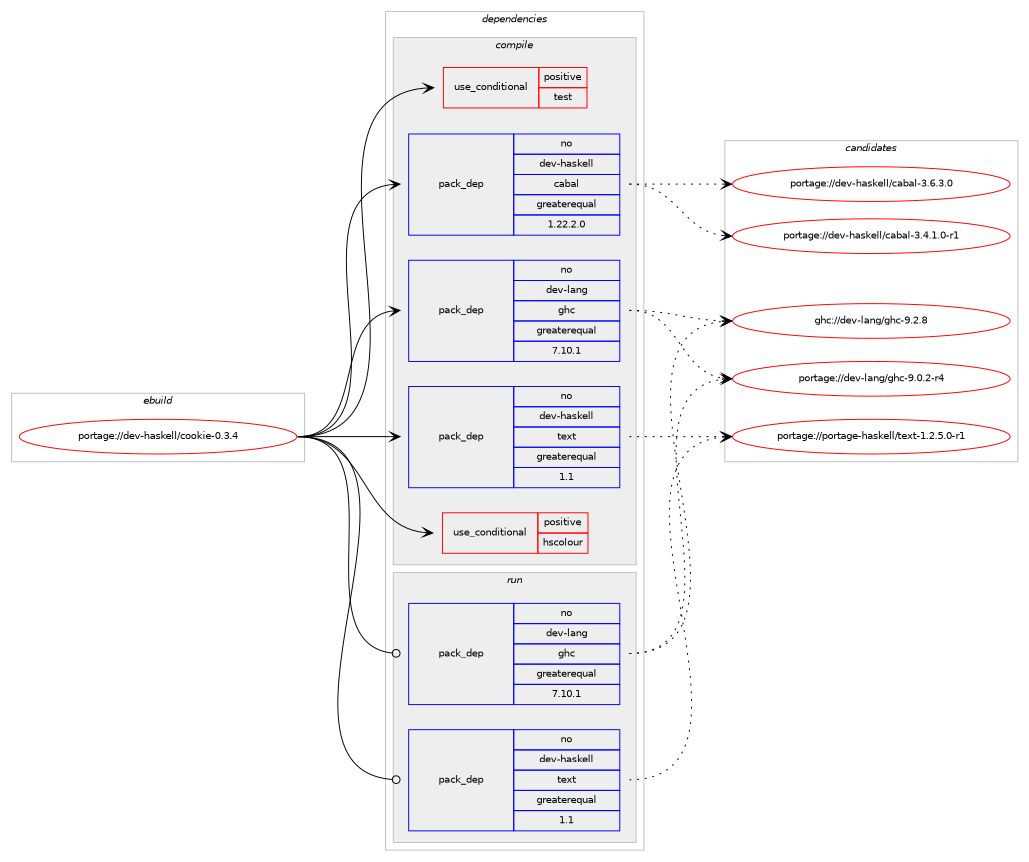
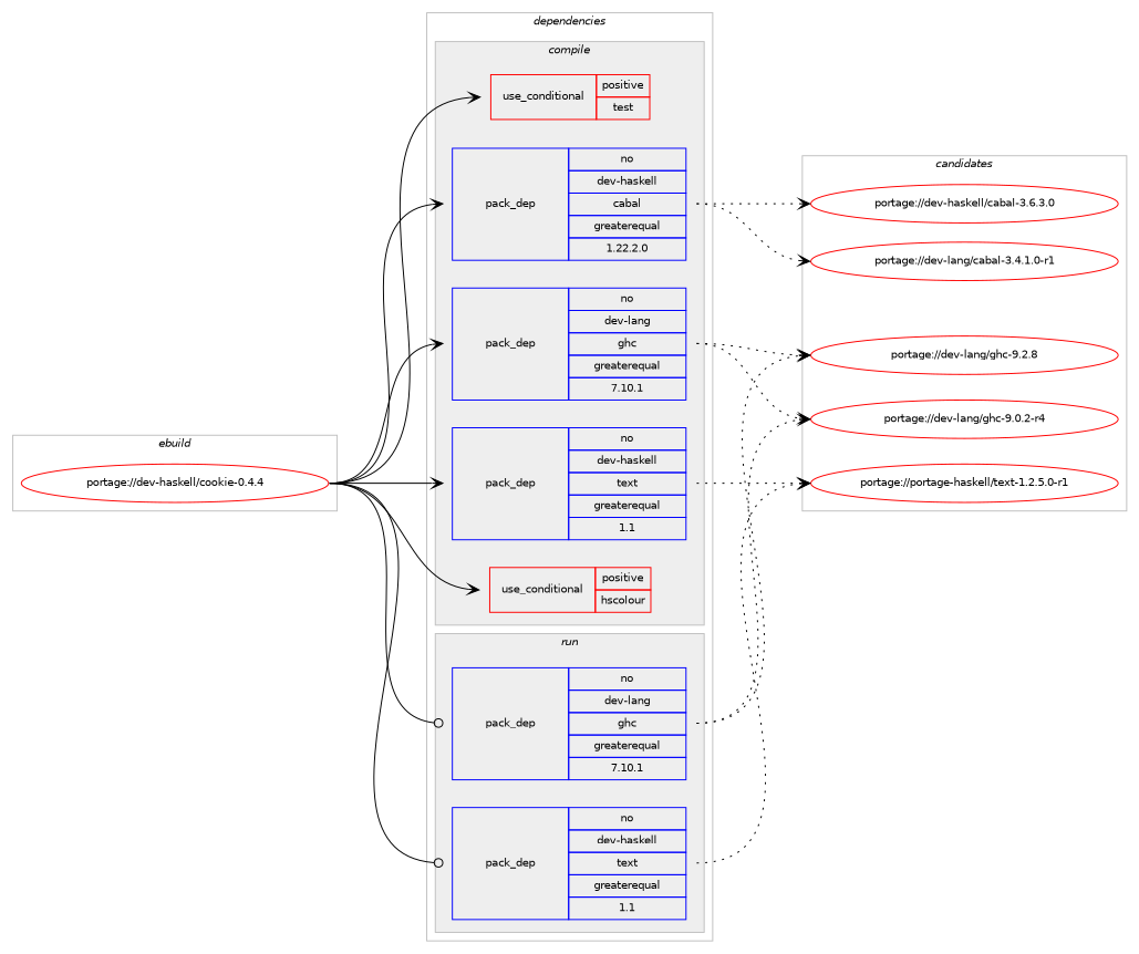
  digraph {
    compound=true
    concentrate=true
    fontname=Helvetica
    fontsize=10
    newrank=true
    rankdir=LR
    ranksep=1.5
    node [color=red fontname=Helvetica fontsize=10 shape=none]
    edge [arrowhead=vee headport=w style=dotted tailport=e weight=100]
-   n1 [label="portage://dev-haskell/cookie-0.3.4" width=4 shape=""]
+   n1 [label="portage://dev-haskell/cookie-0.4.4" width=4 shape=""]
    n2 [label=<<TABLE BORDER="0" CELLBORDER="1" CELLSPACING="0" CELLPADDING="4"><TR><TD ROWSPAN="3" CELLPADDING="10">use_conditional</TD></TR><TR><TD>positive</TD></TR><TR><TD>hscolour</TD></TR></TABLE>>]
    n3 [label=<<TABLE BORDER="0" CELLBORDER="1" CELLSPACING="0" CELLPADDING="4"><TR><TD ROWSPAN="3" CELLPADDING="10">use_conditional</TD></TR><TR><TD>positive</TD></TR><TR><TD>test</TD></TR></TABLE>>]
    n4 [color=blue label=<<TABLE BORDER="0" CELLBORDER="1" CELLSPACING="0" CELLPADDING="4" WIDTH="220"><TR><TD ROWSPAN="6" CELLPADDING="30">pack_dep</TD></TR><TR><TD WIDTH="110">no</TD></TR><TR><TD>dev-haskell</TD></TR><TR><TD>cabal</TD></TR><TR><TD>greaterequal</TD></TR><TR><TD>1.22.2.0</TD></TR></TABLE>>]
    n5 [color=blue label=<<TABLE BORDER="0" CELLBORDER="1" CELLSPACING="0" CELLPADDING="4" WIDTH="220"><TR><TD ROWSPAN="6" CELLPADDING="30">pack_dep</TD></TR><TR><TD WIDTH="110">no</TD></TR><TR><TD>dev-haskell</TD></TR><TR><TD>text</TD></TR><TR><TD>greaterequal</TD></TR><TR><TD>1.1</TD></TR></TABLE>>]
    n6 [color=blue label=<<TABLE BORDER="0" CELLBORDER="1" CELLSPACING="0" CELLPADDING="4" WIDTH="220"><TR><TD ROWSPAN="6" CELLPADDING="30">pack_dep</TD></TR><TR><TD WIDTH="110">no</TD></TR><TR><TD>dev-lang</TD></TR><TR><TD>ghc</TD></TR><TR><TD>greaterequal</TD></TR><TR><TD>7.10.1</TD></TR></TABLE>>]
    n7 [color=blue label=<<TABLE BORDER="0" CELLBORDER="1" CELLSPACING="0" CELLPADDING="4" WIDTH="220"><TR><TD ROWSPAN="6" CELLPADDING="30">pack_dep</TD></TR><TR><TD WIDTH="110">no</TD></TR><TR><TD>dev-haskell</TD></TR><TR><TD>text</TD></TR><TR><TD>greaterequal</TD></TR><TR><TD>1.1</TD></TR></TABLE>>]
    n8 [color=blue label=<<TABLE BORDER="0" CELLBORDER="1" CELLSPACING="0" CELLPADDING="4" WIDTH="220"><TR><TD ROWSPAN="6" CELLPADDING="30">pack_dep</TD></TR><TR><TD WIDTH="110">no</TD></TR><TR><TD>dev-lang</TD></TR><TR><TD>ghc</TD></TR><TR><TD>greaterequal</TD></TR><TR><TD>7.10.1</TD></TR></TABLE>>]
-   n9 [label="portage://dev-haskell/cabal-3.4.1.0-r1" width=4 shape=""]
+   n9 [label="portage://dev-lang/cabal-3.4.1.0-r1" width=4 shape=""]
    n10 [label="portage://dev-haskell/cabal-3.6.3.0" width=4 shape=""]
    n11 [label="portage://portage-haskell/text-1.2.5.0-r1" width=4 shape=""]
    n12 [label="portage://dev-lang/ghc-9.0.2-r4" width=4 shape=""]
-   n13 [label="ghc://dev-lang/ghc-9.2.8" width=4 shape=""]
+   n13 [label="portage://dev-lang/ghc-9.2.8" width=4 shape=""]
    subgraph cluster_1 {
      color=gray
      label=<<i>ebuild</i>>
      rank=same
      n1
    }
    subgraph cluster_2 {
      color=gray
      label=<<i>dependencies</i>>
      subgraph cluster_3 {
        color=gray
        fillcolor="#eeeeee"
        label=<<i>compile</i>>
        style=filled
        subgraph sub_4 {
          color=gray
          fillcolor="#eeeeee"
          label=<<i>compile</i>>
          style=filled
          n2
        }
        subgraph sub_5 {
          color=gray
          fillcolor="#eeeeee"
          label=<<i>compile</i>>
          style=filled
          n3
        }
        subgraph sub_6 {
          color=gray
          fillcolor="#eeeeee"
          label=<<i>compile</i>>
          style=filled
          n4
        }
        subgraph sub_7 {
          color=gray
          fillcolor="#eeeeee"
          label=<<i>compile</i>>
          style=filled
          n5
        }
        subgraph sub_8 {
          color=gray
          fillcolor="#eeeeee"
          label=<<i>compile</i>>
          style=filled
          n6
        }
      }
      subgraph cluster_9 {
        color=gray
        fillcolor="#eeeeee"
        label=<<i>compile and run</i>>
        style=filled
      }
      subgraph cluster_10 {
        color=gray
        fillcolor="#eeeeee"
        label=<<i>run</i>>
        style=filled
        subgraph sub_11 {
          color=gray
          fillcolor="#eeeeee"
          label=<<i>run</i>>
          style=filled
          n7
        }
        subgraph sub_12 {
          color=gray
          fillcolor="#eeeeee"
          label=<<i>run</i>>
          style=filled
          n8
        }
      }
    }
    subgraph cluster_13 {
      color=gray
      label=<<i>candidates</i>>
      rank=same
      subgraph sub_14 {
        color=black
        label=<<i>candidates</i>>
        nodesep=1
        rank=same
        n9
        n10
      }
      subgraph sub_15 {
        color=black
        label=<<i>candidates</i>>
        nodesep=1
        rank=same
        n11
      }
      subgraph sub_16 {
        color=black
        label=<<i>candidates</i>>
        nodesep=1
        rank=same
        n12
        n13
      }
      subgraph sub_17 {
        color=black
        label=<<i>candidates</i>>
        nodesep=1
        rank=same
        n11
      }
      subgraph sub_18 {
        color=black
        label=<<i>candidates</i>>
        nodesep=1
        rank=same
        n12
        n13
      }
    }
    n1 -> n2 [style=solid weight=20]
    n1 -> n3 [style=solid weight=20]
    n1 -> n4 [style=solid weight=20]
    n1 -> n5 [style=solid weight=20]
    n1 -> n6 [style=solid weight=20]
    n1 -> n7 [arrowhead=odot style=solid weight=20]
    n1 -> n8 [arrowhead=odot style=solid weight=20]
    n4 -> n9
    n4 -> n10
    n5 -> n11
    n6 -> n12
    n6 -> n13
    n7 -> n11
    n8 -> n12
    n8 -> n13
  }
